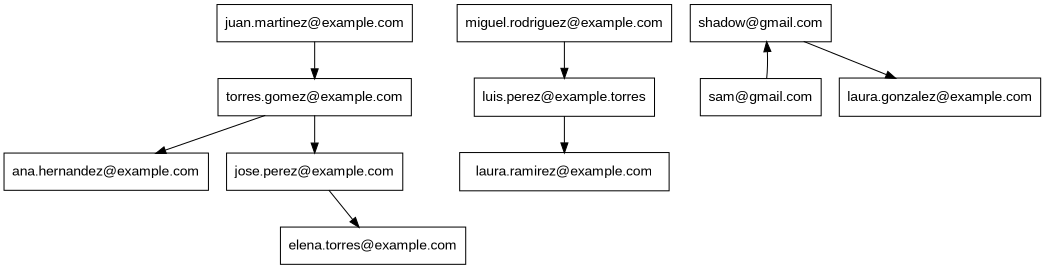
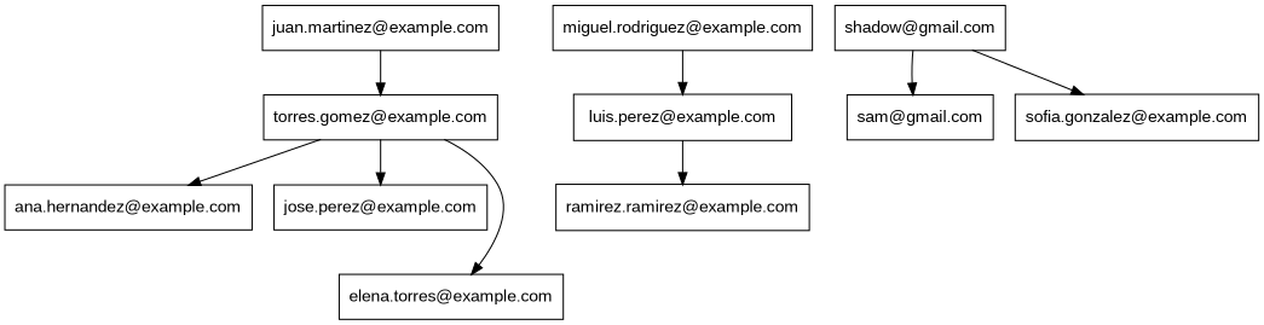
  digraph {
    fontname="Liberation Sans"
    node [fontname="Liberation Sans" shape=record]
    edge [fontname="Liberation Sans"]
    n1 [label="torres.gomez@example.com"]
    "juan.martinez@example.com"
    "ana.hernandez@example.com"
    n4 [label="jose.perez@example.com"]
    "miguel.rodriguez@example.com"
-   "luis.perez@example.com" [label="luis.perez@example.torres"]
+   "luis.perez@example.com"
    "elena.torres@example.com"
-   "laura.ramirez@example.com"
+   "laura.ramirez@example.com" [label="ramirez.ramirez@example.com"]
    "shadow@gmail.com"
    "sam@gmail.com"
-   "sofia.gonzalez@example.com" [label="laura.gonzalez@example.com"]
+   "sofia.gonzalez@example.com"
    n1 -> "ana.hernandez@example.com"
    n1 -> n4
    "juan.martinez@example.com" -> n1
-   n4 -> "elena.torres@example.com"
+   n1 -> "elena.torres@example.com"
    "miguel.rodriguez@example.com" -> "luis.perez@example.com"
    "luis.perez@example.com" -> "laura.ramirez@example.com"
-   "sam@gmail.com" -> "shadow@gmail.com"
+   "shadow@gmail.com" -> "sam@gmail.com"
    "shadow@gmail.com" -> "sofia.gonzalez@example.com"
  }
